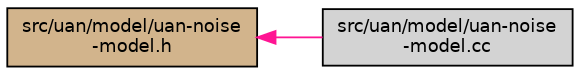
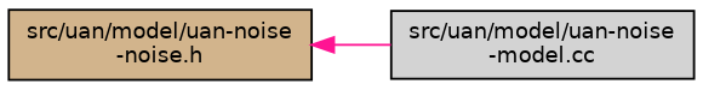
  digraph {
    rankdir=LR
    node [color=black fontname=Helvetica fontsize=10 shape=record style=filled]
-   n1 [fillcolor=tan fontcolor=black height=0.2 label="src/uan/model/uan-noise\l-model.h" width=0.4]
+   n1 [fillcolor=tan fontcolor=black height=0.2 label="src/uan/model/uan-noise\l-noise.h" width=0.4]
    n2 [fillcolor=lightgrey height=0.2 label="src/uan/model/uan-noise\l-model.cc" width=0.4]
    n1 -> n2 [color=deeppink dir=back fontname=Helvetica fontsize=10 labelfontname=Helvetica labelfontsize=10 style=solid]
  }
